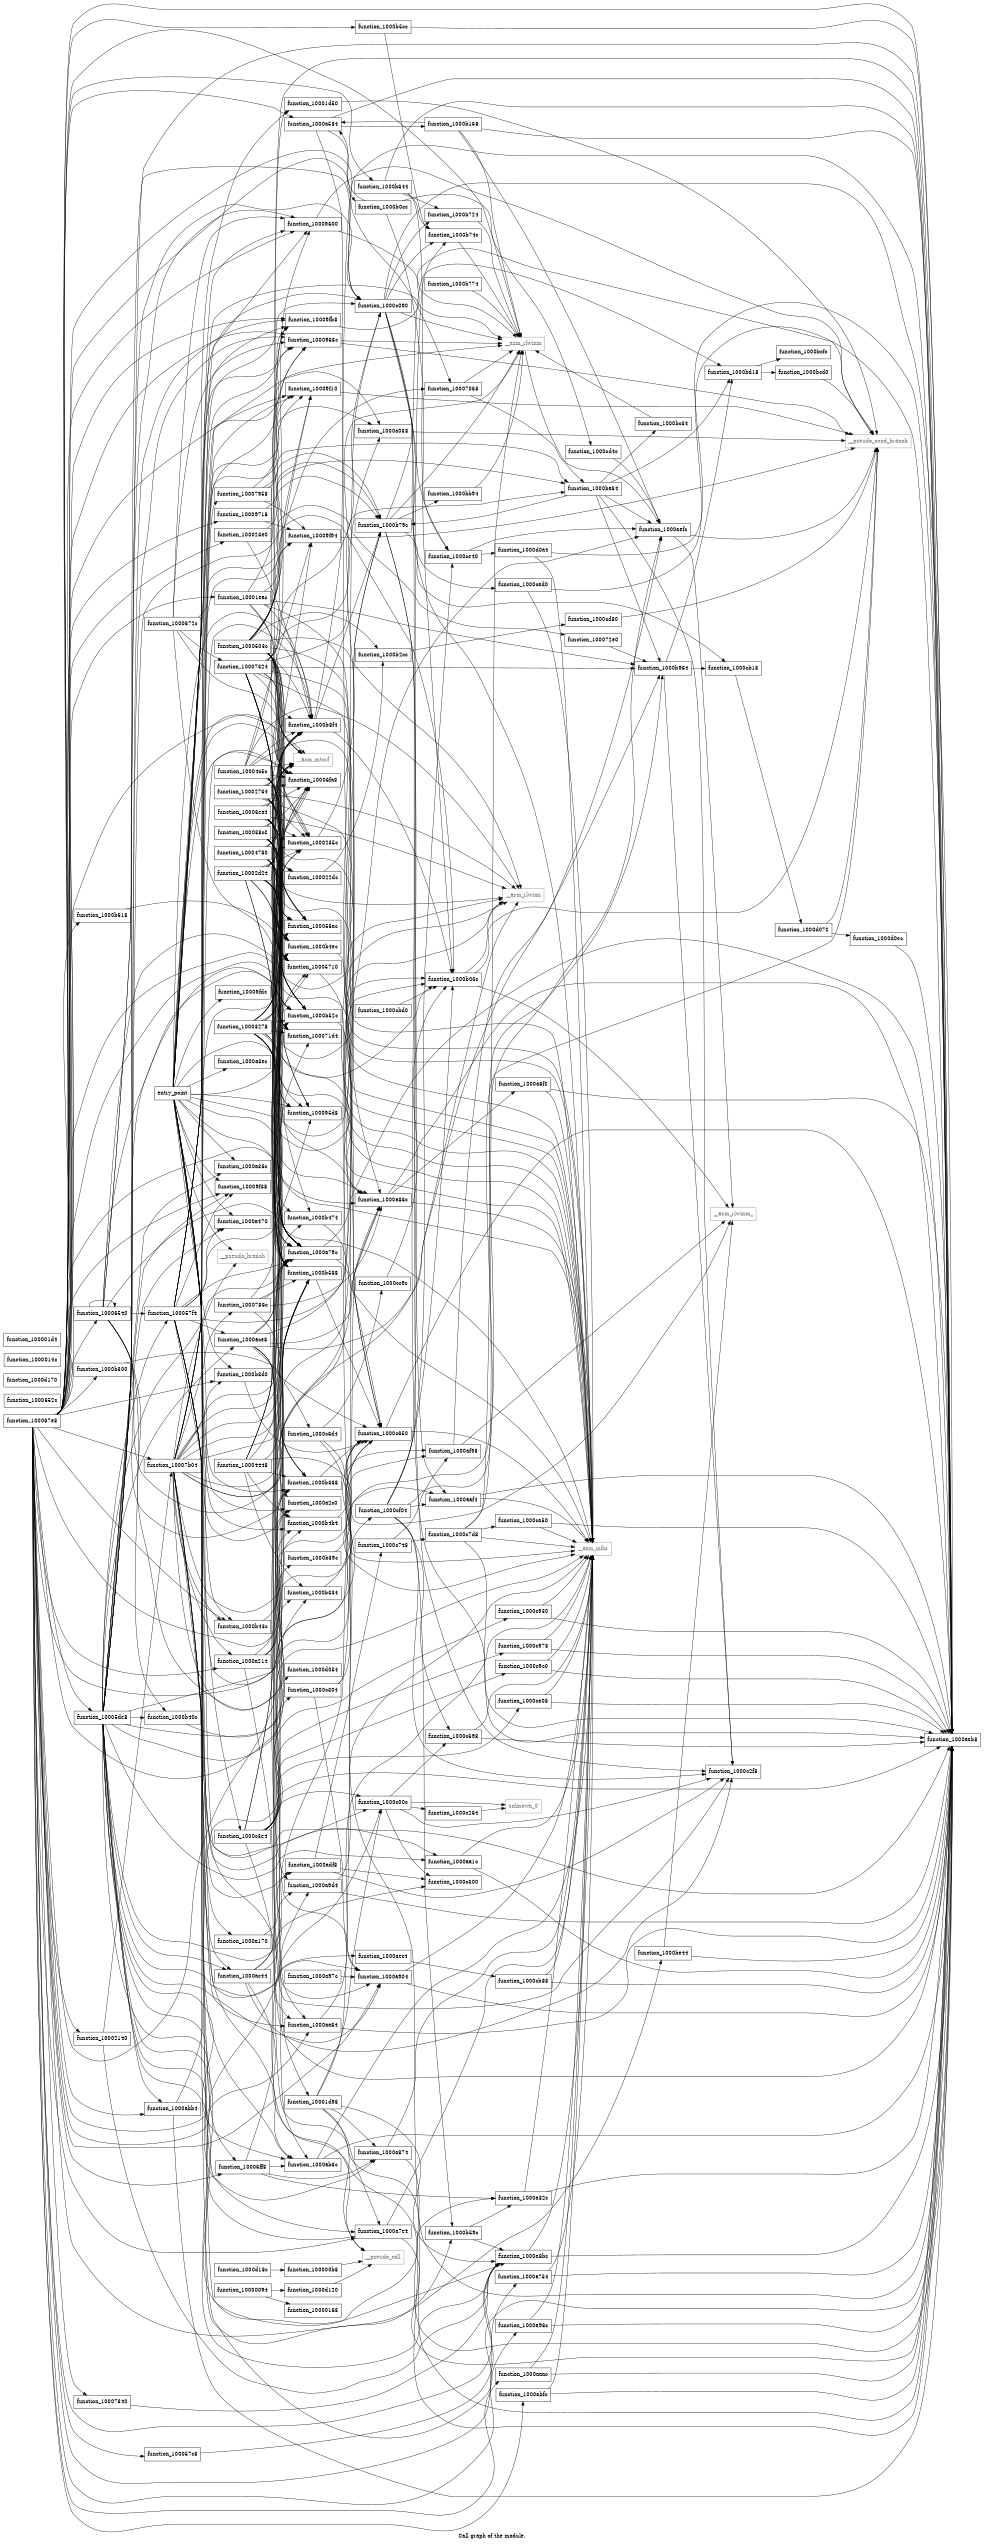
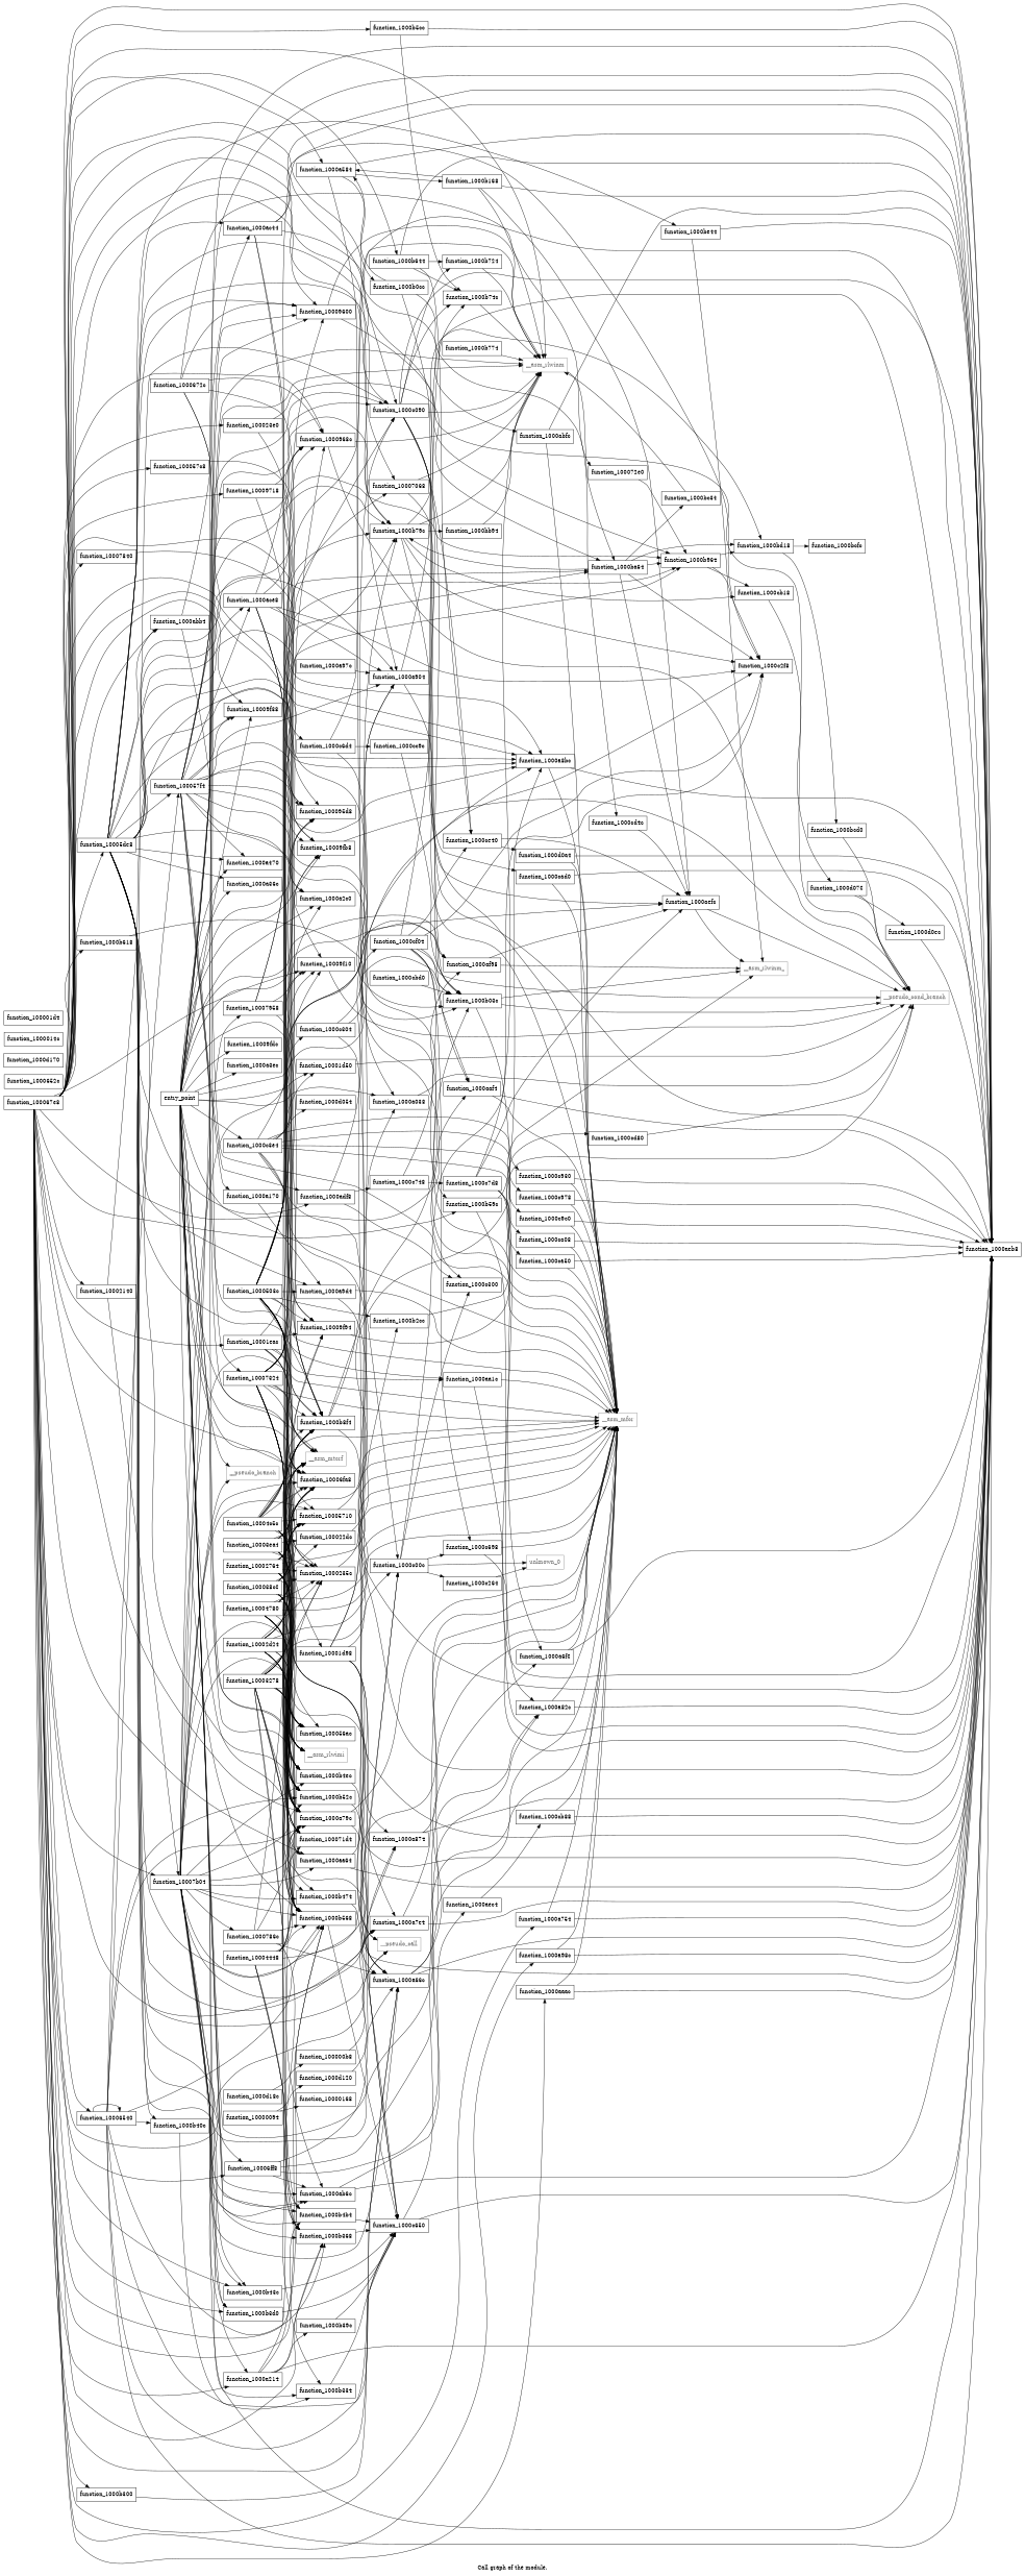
  digraph {
    label="Call graph of the module."
    rankdir=LR
    node [shape=record]
    n1 [label="{function_10003278}"]
    n2 [label="{function_10006fa8}"]
    n3 [label="{function_100056ac}"]
    n4 [label="{function_10005710}"]
    n5 [label="{function_1000235c}"]
    n6 [color=gray50 fontcolor=gray50 label="{__asm_rlwimi}"]
    n7 [color=gray50 fontcolor=gray50 label="{__asm_mfcr}"]
    n8 [color=gray50 fontcolor=gray50 label="{__asm_mtcrf}"]
    n9 [label="{function_100071d4}"]
    n10 [label="{function_1000a66c}"]
    n11 [label="{function_1000a79c}"]
    n12 [label="{function_1000ab6c}"]
    n13 [label="{function_1000b368}"]
    n14 [label="{function_1000b474}"]
    n15 [label="{function_1000b4ec}"]
    n16 [label="{function_1000b52c}"]
    n17 [label="{function_1000b568}"]
    n18 [label="{function_1000b79c}"]
    n19 [label="{function_1000b8f4}"]
    n20 [color=gray50 fontcolor=gray50 label="{__asm_rlwinm_}"]
    n21 [label="{function_1000a038}"]
    n22 [label="{function_1000aeb8}"]
    n23 [label="{function_1000a6f0}"]
    n24 [label="{function_1000c650}"]
    n25 [color=gray50 fontcolor=gray50 label="{__asm_rlwinm}"]
    n26 [label="{function_1000c2f8}"]
    n27 [label="{function_1000bb94}"]
    n28 [label="{function_1000bd18}"]
    n29 [label="{function_1000cb18}"]
    n30 [label="{function_1000b03c}"]
    n31 [label="{function_10004c5c}"]
    n32 [label="{function_100095d8}"]
    n33 [label="{function_1000968c}"]
    n34 [label="{function_10009f94}"]
    n35 [color=gray50 fontcolor=gray50 label="{__pseudo_cond_branch}"]
    n36 [label="{function_100038c0}"]
    n37 [label="{function_100022dc}"]
    n38 [label="{function_1000b2cc}"]
    n39 [label="{function_10006540}"]
    n40 [label="{function_100057f4}"]
    n41 [label="{function_1000b334}"]
    n42 [label="{function_1000b40c}"]
    n43 [label="{function_1000c090}"]
    n44 [label="{function_10009600}"]
    n45 [label="{function_10009f10}"]
    n46 [label="{function_10009f38}"]
    n47 [label="{function_10009fb8}"]
    n48 [label="{function_1000a8bc}"]
    n49 [label="{function_1000a904}"]
    n50 [label="{function_1000a2c0}"]
    n51 [label="{function_1000a470}"]
    n52 [label="{function_1000aa1c}"]
    n53 [label="{function_1000ac44}"]
    n54 [label="{function_1000ace8}"]
    n55 [label="{function_1000adf8}"]
    n56 [label="{function_1000a170}"]
    n57 [label="{function_1000aaf4}"]
    n58 [label="{function_1000b74c}"]
    n59 [label="{function_1000b724}"]
    n60 [label="{function_1000ce40}"]
    n61 [label="{function_1000cad0}"]
    n62 [label="{function_1000672c}"]
    n63 [label="{function_100072e0}"]
    n64 [label="{function_10007324}"]
    n65 [label="{function_1000b964}"]
    n66 [label="{function_1000aa64}"]
    n67 [label="{function_1000b4b4}"]
    n68 [label="{function_1000ba64}"]
    n69 [label="{function_1000a7e4}"]
    n70 [label="{function_100067e8}"]
    n71 [label="{function_10005de8}"]
    n72 [label="{function_100023e0}"]
    n73 [label="{function_100057c8}"]
    n74 [label="{function_10006ff8}"]
    n75 [label="{function_10007068}"]
    n76 [label="{function_10007840}"]
    n77 [label="{function_10007b04}"]
    n78 [label="{function_10009718}"]
    n79 [label="{function_1000a214}"]
    n80 [label="{function_1000a584}"]
    n81 [label="{function_1000a754}"]
    n82 [label="{function_1000a98c}"]
    n83 [label="{function_1000aaac}"]
    n84 [label="{function_1000abb4}"]
    n85 [label="{function_1000abfc}"]
    n86 [label="{function_1000b300}"]
    n87 [label="{function_1000b3d0}"]
    n88 [label="{function_1000b43c}"]
    n89 [label="{function_1000b59c}"]
    n90 [label="{function_1000b5cc}"]
    n91 [label="{function_1000b618}"]
    n92 [label="{function_1000b644}"]
    n93 [label="{function_1000c00c}"]
    n94 [label="{function_10001eac}"]
    n95 [label="{function_10002140}"]
    n96 [label="{function_1000a36c}"]
    n97 [label="{function_1000a82c}"]
    n98 [label="{function_1000a874}"]
    n99 [label="{function_1000a9d4}"]
    n100 [label="{function_1000be44}"]
    n101 [label="{function_1000aec4}"]
    n102 [label="{function_1000aefc}"]
    n103 [label="{function_1000786c}"]
    n104 [label="{function_10007958}"]
    n105 [label="{function_1000af98}"]
    n106 [color=gray50 fontcolor=gray50 label="{__pseudo_branch}"]
    n107 [label="{function_1000b39c}"]
    n108 [label="{function_1000b0cc}"]
    n109 [label="{function_1000b168}"]
    n110 [color=gray50 fontcolor=gray50 label="{unknown_0}"]
    n111 [label="{function_1000c698}"]
    n112 [label="{function_1000c300}"]
    n113 [label="{function_1000c264}"]
    n114 [label="{function_10001d98}"]
    n115 [label="{function_1000c6d4}"]
    n116 [label="{function_1000c748}"]
    n117 [label="{function_1000652c}"]
    n118 [label="{function_1000503c}"]
    n119 [label="{function_10001d50}"]
    n120 [label="{function_1000cd80}"]
    n121 [label="{function_10003ea4}"]
    n122 [label="{function_10004448}"]
    n123 [label="{function_1000bc34}"]
    n124 [label="{function_10002764}"]
    n125 [label="{function_1000cb88}"]
    n126 [label="{function_10009fdc}"]
    n127 [label="{function_1000a3ec}"]
    n128 [label="{function_1000cd4c}"]
    n129 [label="{function_1000cc9c}"]
    n130 [label="{function_1000a97c}"]
    n131 [label="{function_1000c7d8}"]
    n132 [label="{function_1000d0a4}"]
    n133 [label="{function_1000b774}"]
    n134 [label="{function_1000bcd0}"]
    n135 [label="{function_1000bcfc}"]
    n136 [label="{function_1000d070}"]
    n137 [label="{function_1000c304}"]
    n138 [label="{function_1000cf04}"]
    n139 [label="{function_1000c3e4}"]
    n140 [label="{function_1000c930}"]
    n141 [label="{function_1000c978}"]
    n142 [label="{function_1000c9c0}"]
    n143 [label="{function_1000ca08}"]
    n144 [label="{function_1000d054}"]
    n145 [color=gray50 fontcolor=gray50 label="{__pseudo_call}"]
    n146 [label="{function_1000ca50}"]
    n147 [label="{function_1000d0ec}"]
    n148 [label="{function_1000cbd0}"]
    n149 [label="{function_1000d120}"]
    n150 [label="{function_1000d170}"]
    n151 [label="{function_1000d18c}"]
    n152 [label="{function_100000b8}"]
    n153 [label="{function_10004780}"]
    n154 [label="{function_10000094}"]
    n155 [label="{function_10000168}"]
    n156 [label="{function_1000014c}"]
    n157 [label="{function_100001d4}"]
    n158 [label="{entry_point}"]
    n159 [label="{function_10002d24}"]
    n1 -> n2
    n1 -> n3
    n1 -> n4
    n1 -> n5
    n1 -> n6
    n1 -> n7
    n1 -> n8
    n1 -> n9
    n1 -> n10
    n1 -> n11
    n1 -> n12
    n1 -> n13
    n1 -> n14
    n1 -> n15
    n1 -> n16
    n1 -> n17
    n1 -> n18
    n1 -> n19
    n4 -> n20
    n5 -> n21
    n10 -> n7
    n10 -> n22
    n10 -> n23
    n11 -> n7
    n11 -> n22
    n12 -> n7
    n12 -> n22
    n13 -> n24
    n14 -> n24
    n15 -> n24
    n16 -> n24
    n17 -> n24
    n18 -> n22
    n18 -> n25
    n18 -> n26
    n18 -> n27
    n18 -> n28
    n18 -> n29
    n19 -> n18
    n19 -> n22
    n19 -> n30
    n21 -> n35
    n23 -> n7
    n23 -> n22
    n24 -> n7
    n24 -> n22
    n25 -> n68
    n27 -> n25
    n28 -> n134
    n28 -> n135
    n29 -> n136
-   n30 -> n6
+   n30 -> n23
    n30 -> n20
    n30 -> n35
    n31 -> n2
    n31 -> n3
    n31 -> n4
    n31 -> n5
    n31 -> n6
    n31 -> n7
    n31 -> n8
    n31 -> n11
    n31 -> n15
    n31 -> n16
    n31 -> n17
    n31 -> n19
    n31 -> n32
    n31 -> n33
    n31 -> n34
    n33 -> n25
    n33 -> n35
    n34 -> n35
    n36 -> n2
    n36 -> n3
    n36 -> n4
    n36 -> n5
    n36 -> n6
    n36 -> n7
    n36 -> n8
    n36 -> n9
    n36 -> n11
    n36 -> n15
    n36 -> n16
    n36 -> n17
    n36 -> n19
    n36 -> n37
    n37 -> n38
    n38 -> n120
    n39 -> n10
    n39 -> n11
    n39 -> n13
    n39 -> n16
    n39 -> n17
    n39 -> n22
    n39 -> n39
    n39 -> n40
    n39 -> n41
    n39 -> n42
    n39 -> n43
    n40 -> n11
    n40 -> n21
    n40 -> n30
    n40 -> n32
    n40 -> n33
    n40 -> n43
    n40 -> n44
    n40 -> n45
    n40 -> n46
    n40 -> n47
    n40 -> n48
    n40 -> n49
    n40 -> n50
    n40 -> n51
    n40 -> n52
    n40 -> n53
    n40 -> n54
    n40 -> n55
    n40 -> n56
    n41 -> n24
    n42 -> n24
    n43 -> n7
    n43 -> n22
    n43 -> n25
    n43 -> n57
    n43 -> n58
    n43 -> n59
    n43 -> n60
    n43 -> n61
    n44 -> n25
    n44 -> n35
    n45 -> n35
    n47 -> n35
    n48 -> n7
    n48 -> n22
    n49 -> n7
    n49 -> n22
    n52 -> n7
    n52 -> n22
    n53 -> n11
    n53 -> n22
    n53 -> n26
    n53 -> n65
    n53 -> n112
    n54 -> n10
    n54 -> n11
    n54 -> n18
    n54 -> n19
    n54 -> n22
    n54 -> n26
    n54 -> n49
    n54 -> n65
    n54 -> n115
    n55 -> n26
    n55 -> n112
    n55 -> n116
    n56 -> n99
    n57 -> n7
    n57 -> n22
    n58 -> n25
    n59 -> n25
    n60 -> n102
    n60 -> n132
    n61 -> n7
    n61 -> n22
    n62 -> n2
    n62 -> n32
    n62 -> n33
    n62 -> n44
    n62 -> n63
    n62 -> n64
    n63 -> n65
    n64 -> n2
    n64 -> n7
    n64 -> n8
    n64 -> n10
    n64 -> n11
    n64 -> n13
    n64 -> n14
    n64 -> n17
    n64 -> n19
    n64 -> n25
    n64 -> n43
    n64 -> n45
    n64 -> n47
    n64 -> n65
    n64 -> n66
    n64 -> n67
    n64 -> n68
    n65 -> n26
    n65 -> n28
    n65 -> n29
    n66 -> n7
    n66 -> n22
    n67 -> n24
    n68 -> n18
    n68 -> n26
    n68 -> n28
    n68 -> n65
    n68 -> n102
    n68 -> n123
    n69 -> n7
    n69 -> n22
    n70 -> n2
    n70 -> n10
    n70 -> n11
    n70 -> n13
    n70 -> n17
    n70 -> n22
    n70 -> n25
    n70 -> n32
    n70 -> n33
    n70 -> n39
    n70 -> n43
    n70 -> n44
    n70 -> n45
    n70 -> n46
    n70 -> n47
    n70 -> n48
    n70 -> n49
    n70 -> n57
    n70 -> n66
    n70 -> n67
    n70 -> n69
    n70 -> n71
    n70 -> n72
    n70 -> n73
    n70 -> n74
    n70 -> n75
    n70 -> n76
    n70 -> n77
    n70 -> n78
    n70 -> n79
    n70 -> n80
    n70 -> n81
    n70 -> n82
    n70 -> n83
    n70 -> n84
    n70 -> n85
    n70 -> n86
    n70 -> n87
    n70 -> n88
    n70 -> n89
    n70 -> n90
    n70 -> n91
    n70 -> n92
    n70 -> n93
    n70 -> n94
    n70 -> n95
    n71 -> n11
    n71 -> n12
    n71 -> n17
    n71 -> n18
    n71 -> n32
    n71 -> n33
    n71 -> n40
    n71 -> n41
    n71 -> n42
    n71 -> n43
    n71 -> n44
    n71 -> n46
    n71 -> n47
    n71 -> n48
    n71 -> n49
    n71 -> n50
    n71 -> n51
    n71 -> n52
    n71 -> n53
    n71 -> n54
    n71 -> n55
    n71 -> n69
    n71 -> n84
    n71 -> n96
    n71 -> n97
    n71 -> n98
    n71 -> n99
    n71 -> n100
    n72 -> n19
    n72 -> n68
    n73 -> n48
    n74 -> n12
    n74 -> n97
    n74 -> n98
    n74 -> n101
    n75 -> n25
    n75 -> n102
    n76 -> n48
    n77 -> n2
    n77 -> n3
    n77 -> n4
    n77 -> n6
    n77 -> n10
    n77 -> n11
    n77 -> n12
    n77 -> n14
    n77 -> n15
    n77 -> n16
    n77 -> n17
    n77 -> n19
    n77 -> n22
    n77 -> n25
    n77 -> n66
    n77 -> n67
    n77 -> n69
    n77 -> n74
    n77 -> n79
    n77 -> n87
    n77 -> n88
    n77 -> n93
    n77 -> n103
    n77 -> n104
    n77 -> n105
    n77 -> n106
    n78 -> n18
    n78 -> n34
    n79 -> n11
    n79 -> n13
    n79 -> n17
    n79 -> n22
    n79 -> n107
    n80 -> n7
    n80 -> n22
    n80 -> n108
    n80 -> n109
    n81 -> n7
    n81 -> n22
    n82 -> n7
    n82 -> n22
    n83 -> n7
    n83 -> n22
    n84 -> n7
    n84 -> n22
    n85 -> n7
    n85 -> n22
    n86 -> n24
    n87 -> n24
    n88 -> n24
    n89 -> n48
    n89 -> n97
    n90 -> n22
    n90 -> n58
    n91 -> n30
    n92 -> n22
    n92 -> n58
    n92 -> n59
    n92 -> n60
    n93 -> n26
    n93 -> n110
    n93 -> n111
    n93 -> n112
    n93 -> n113
    n94 -> n7
    n94 -> n8
    n94 -> n19
    n94 -> n22
    n94 -> n34
    n94 -> n65
    n94 -> n114
    n95 -> n48
    n95 -> n77
    n97 -> n7
    n97 -> n22
    n98 -> n7
    n98 -> n22
    n99 -> n7
    n99 -> n22
    n100 -> n20
    n100 -> n22
    n101 -> n125
    n102 -> n20
    n102 -> n35
    n103 -> n10
    n103 -> n11
    n103 -> n13
    n103 -> n17
    n103 -> n47
    n104 -> n18
    n104 -> n34
    n104 -> n45
    n104 -> n68
    n105 -> n20
    n105 -> n102
    n107 -> n24
    n108 -> n30
    n108 -> n80
    n108 -> n128
    n109 -> n22
    n109 -> n25
    n109 -> n80
    n109 -> n102
    n111 -> n7
    n111 -> n22
    n113 -> n110
    n114 -> n43
    n114 -> n48
    n114 -> n69
    n114 -> n93
    n114 -> n98
    n114 -> n145
    n115 -> n7
    n115 -> n22
    n115 -> n129
    n116 -> n105
    n116 -> n131
    n118 -> n2
    n118 -> n3
    n118 -> n4
    n118 -> n5
    n118 -> n6
    n118 -> n7
    n118 -> n8
    n118 -> n11
    n118 -> n15
    n118 -> n16
    n118 -> n17
    n118 -> n19
    n118 -> n32
    n118 -> n33
    n118 -> n34
    n118 -> n38
    n118 -> n44
    n118 -> n45
    n118 -> n49
    n118 -> n50
    n118 -> n75
    n118 -> n99
    n118 -> n119
    n119 -> n35
    n120 -> n35
    n121 -> n2
    n121 -> n3
    n121 -> n4
    n121 -> n5
    n121 -> n6
    n121 -> n7
    n121 -> n8
    n121 -> n11
    n121 -> n15
    n121 -> n16
    n121 -> n17
    n121 -> n19
    n121 -> n37
    n122 -> n2
    n122 -> n5
    n122 -> n7
    n122 -> n9
    n122 -> n13
    n122 -> n17
    n122 -> n19
    n122 -> n41
    n122 -> n67
    n123 -> n25
    n124 -> n2
    n124 -> n3
    n124 -> n4
    n124 -> n5
    n124 -> n6
    n124 -> n7
    n124 -> n8
    n124 -> n9
    n124 -> n11
    n124 -> n15
    n124 -> n16
    n124 -> n17
    n124 -> n19
    n124 -> n34
    n125 -> n7
    n125 -> n22
    n128 -> n102
    n129 -> n30
    n130 -> n49
    n131 -> n7
    n131 -> n22
    n131 -> n25
    n131 -> n102
    n131 -> n146
    n132 -> n7
    n132 -> n22
    n133 -> n25
    n134 -> n35
    n136 -> n35
    n136 -> n147
    n137 -> n10
    n137 -> n49
    n137 -> n138
    n138 -> n26
    n138 -> n30
    n138 -> n35
    n138 -> n57
    n138 -> n58
    n138 -> n60
    n138 -> n89
    n138 -> n111
    n139 -> n22
    n139 -> n30
    n139 -> n93
    n139 -> n102
    n139 -> n137
    n139 -> n140
    n139 -> n141
    n139 -> n142
    n139 -> n143
    n139 -> n144
    n139 -> n145
    n140 -> n7
    n140 -> n22
    n141 -> n7
    n141 -> n22
    n142 -> n7
    n142 -> n22
    n143 -> n7
    n143 -> n22
    n146 -> n7
    n146 -> n22
    n147 -> n22
    n148 -> n30
    n149 -> n145
    n151 -> n152
    n152 -> n145
    n153 -> n2
    n153 -> n3
    n153 -> n4
    n153 -> n5
    n153 -> n6
    n153 -> n7
    n153 -> n8
    n153 -> n9
    n153 -> n11
    n153 -> n15
    n153 -> n16
    n153 -> n17
    n153 -> n19
    n154 -> n149
    n154 -> n155
    n158 -> n2
    n158 -> n5
    n158 -> n7
    n158 -> n8
    n158 -> n10
    n158 -> n11
    n158 -> n12
    n158 -> n13
    n158 -> n16
    n158 -> n17
    n158 -> n19
    n158 -> n21
    n158 -> n22
    n158 -> n25
    n158 -> n30
    n158 -> n32
    n158 -> n33
    n158 -> n43
    n158 -> n44
    n158 -> n45
    n158 -> n46
    n158 -> n47
    n158 -> n50
    n158 -> n51
    n158 -> n66
    n158 -> n67
    n158 -> n87
    n158 -> n88
    n158 -> n96
    n158 -> n105
    n158 -> n106
    n158 -> n119
    n158 -> n126
    n158 -> n127
    n158 -> n139
    n159 -> n2
    n159 -> n3
    n159 -> n4
    n159 -> n5
    n159 -> n6
    n159 -> n7
    n159 -> n8
    n159 -> n9
    n159 -> n11
    n159 -> n15
    n159 -> n16
    n159 -> n17
    n159 -> n19
  }
